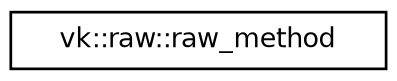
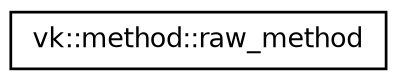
  digraph {
    rankdir=LR
-   n1 [color=black fillcolor=white fontname=Helvetica fontsize=10 height=0.2 label="vk::raw::raw_method" shape=record style=filled width=0.4]
+   n1 [color=black fillcolor=white fontname=Helvetica fontsize=10 height=0.2 label="vk::method::raw_method" shape=record style=filled width=0.4]
  }
